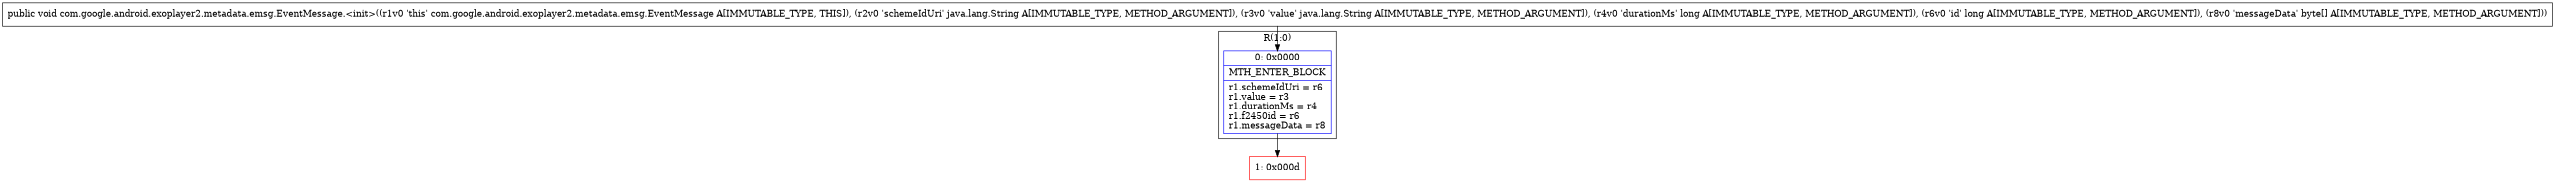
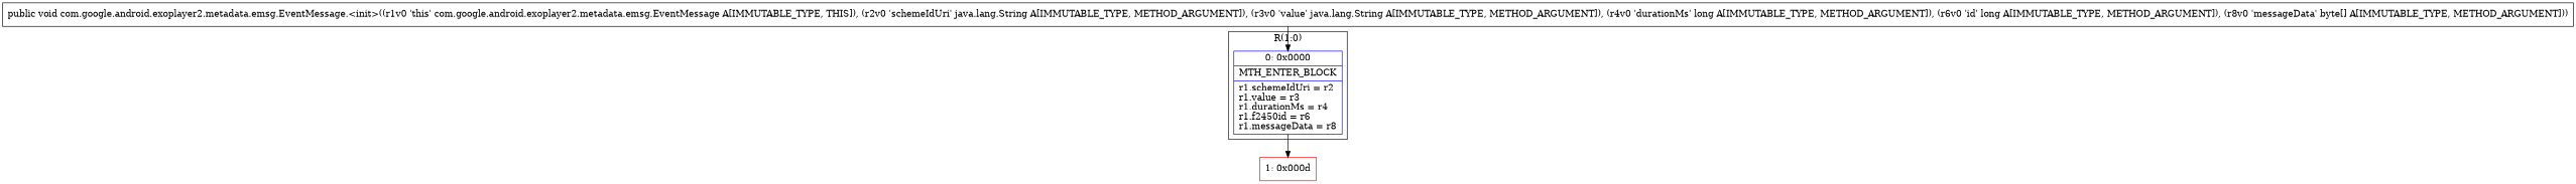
  digraph {
    node [shape=record]
-   n1 [color=blue label="{0\:\ 0x0000|MTH_ENTER_BLOCK\l|r1.schemeIdUri = r6\lr1.value = r3\lr1.durationMs = r4\lr1.f2450id = r6\lr1.messageData = r8\l}"]
+   n1 [color=blue label="{0\:\ 0x0000|MTH_ENTER_BLOCK\l|r1.schemeIdUri = r2\lr1.value = r3\lr1.durationMs = r4\lr1.f2450id = r6\lr1.messageData = r8\l}"]
    n2 [color=red label="{1\:\ 0x000d}"]
    n3 [label="{public void com.google.android.exoplayer2.metadata.emsg.EventMessage.\<init\>((r1v0 'this' com.google.android.exoplayer2.metadata.emsg.EventMessage A[IMMUTABLE_TYPE, THIS]), (r2v0 'schemeIdUri' java.lang.String A[IMMUTABLE_TYPE, METHOD_ARGUMENT]), (r3v0 'value' java.lang.String A[IMMUTABLE_TYPE, METHOD_ARGUMENT]), (r4v0 'durationMs' long A[IMMUTABLE_TYPE, METHOD_ARGUMENT]), (r6v0 'id' long A[IMMUTABLE_TYPE, METHOD_ARGUMENT]), (r8v0 'messageData' byte[] A[IMMUTABLE_TYPE, METHOD_ARGUMENT])) }"]
    subgraph cluster_1 {
      label="R(1:0)"
      n1
    }
    n1 -> n2
    n3 -> n1
  }
